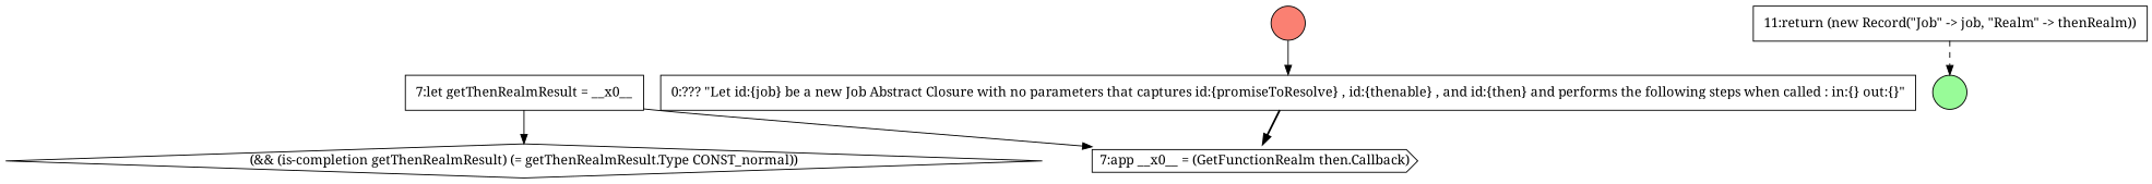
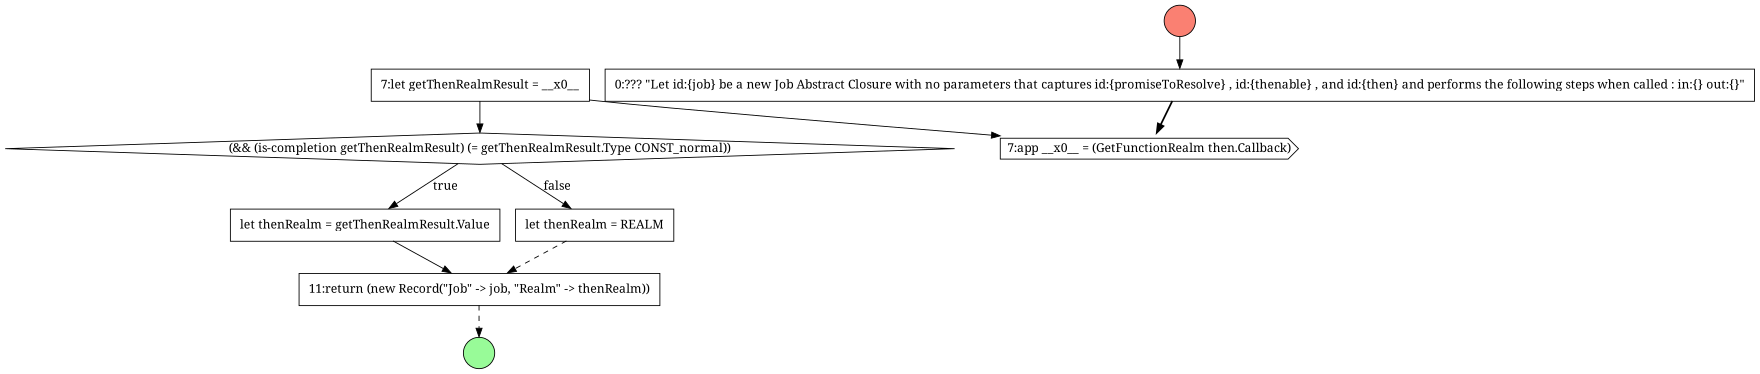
  digraph {
    fontname="Noto Serif"
    node [color=black fillcolor=white fontname="Noto Serif" shape=none style=filled margin=0]
    edge [color=black fontname="Noto Serif" style=solid]
    n1 [label=<<font color="black">(&amp;&amp; (is-completion getThenRealmResult) (= getThenRealmResult.Type CONST_normal))</font>> shape=diamond margin=""]
+   n2 [label=<<font color="black">     <table border="0" cellborder="1" cellspacing="0" cellpadding="10">       <tr><td align="left">let thenRealm = getThenRealmResult.Value</td></tr>     </table>   </font>>]
+   n3 [label=<<font color="black">     <table border="0" cellborder="1" cellspacing="0" cellpadding="10">       <tr><td align="left">let thenRealm = REALM</td></tr>     </table>   </font>>]
    n4 [label=<<font color="black">     <table border="0" cellborder="1" cellspacing="0" cellpadding="10">       <tr><td align="left">11:return (new Record(&quot;Job&quot; -&gt; job, &quot;Realm&quot; -&gt; thenRealm))</td></tr>     </table>   </font>>]
    n5 [label=<<font color="black">     <table border="0" cellborder="1" cellspacing="0" cellpadding="10">       <tr><td align="left">0:??? &quot;Let id:{job} be a new Job Abstract Closure with no parameters that captures id:{promiseToResolve} , id:{thenable} , and id:{then} and performs the following steps when called : in:{} out:{}&quot;</td></tr>     </table>   </font>>]
    n6 [label=<<font color="black">7:app __x0__ = (GetFunctionRealm then.Callback)</font>> shape=cds margin=""]
    n7 [fillcolor=palegreen label=" " shape=circle margin=""]
    n8 [label=<<font color="black">     <table border="0" cellborder="1" cellspacing="0" cellpadding="10">       <tr><td align="left">7:let getThenRealmResult = __x0__</td></tr>     </table>   </font>>]
    n9 [fillcolor=salmon label=" " shape=circle margin=""]
+   n1 -> n2 [label=<<font color="black">true</font>>]
+   n1 -> n3 [label=<<font color="black">false</font>>]
+   n2 -> n4
+   n3 -> n4 [style=dashed]
    n4 -> n7 [style=dashed]
    n5 -> n6 [style=bold]
    n8 -> n1
    n8 -> n6
    n9 -> n5
  }
